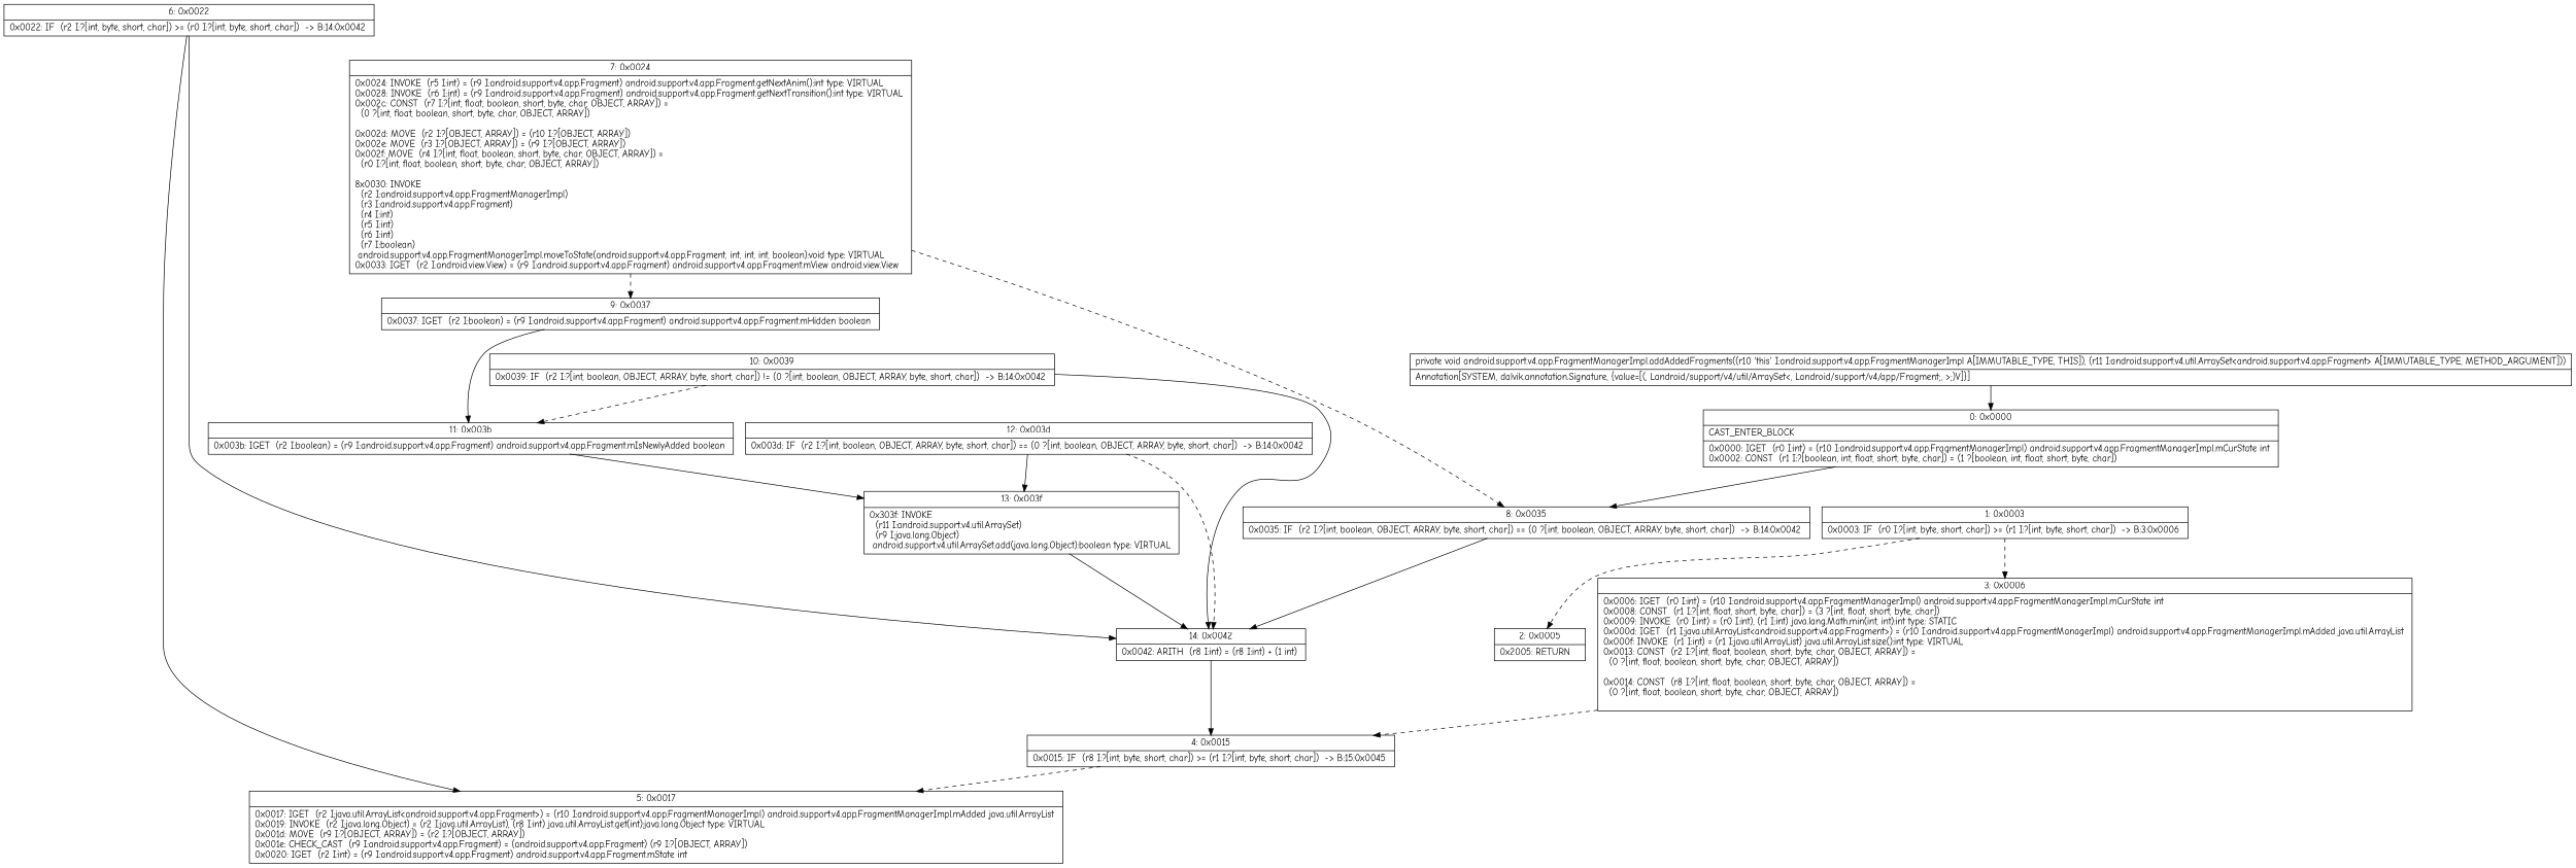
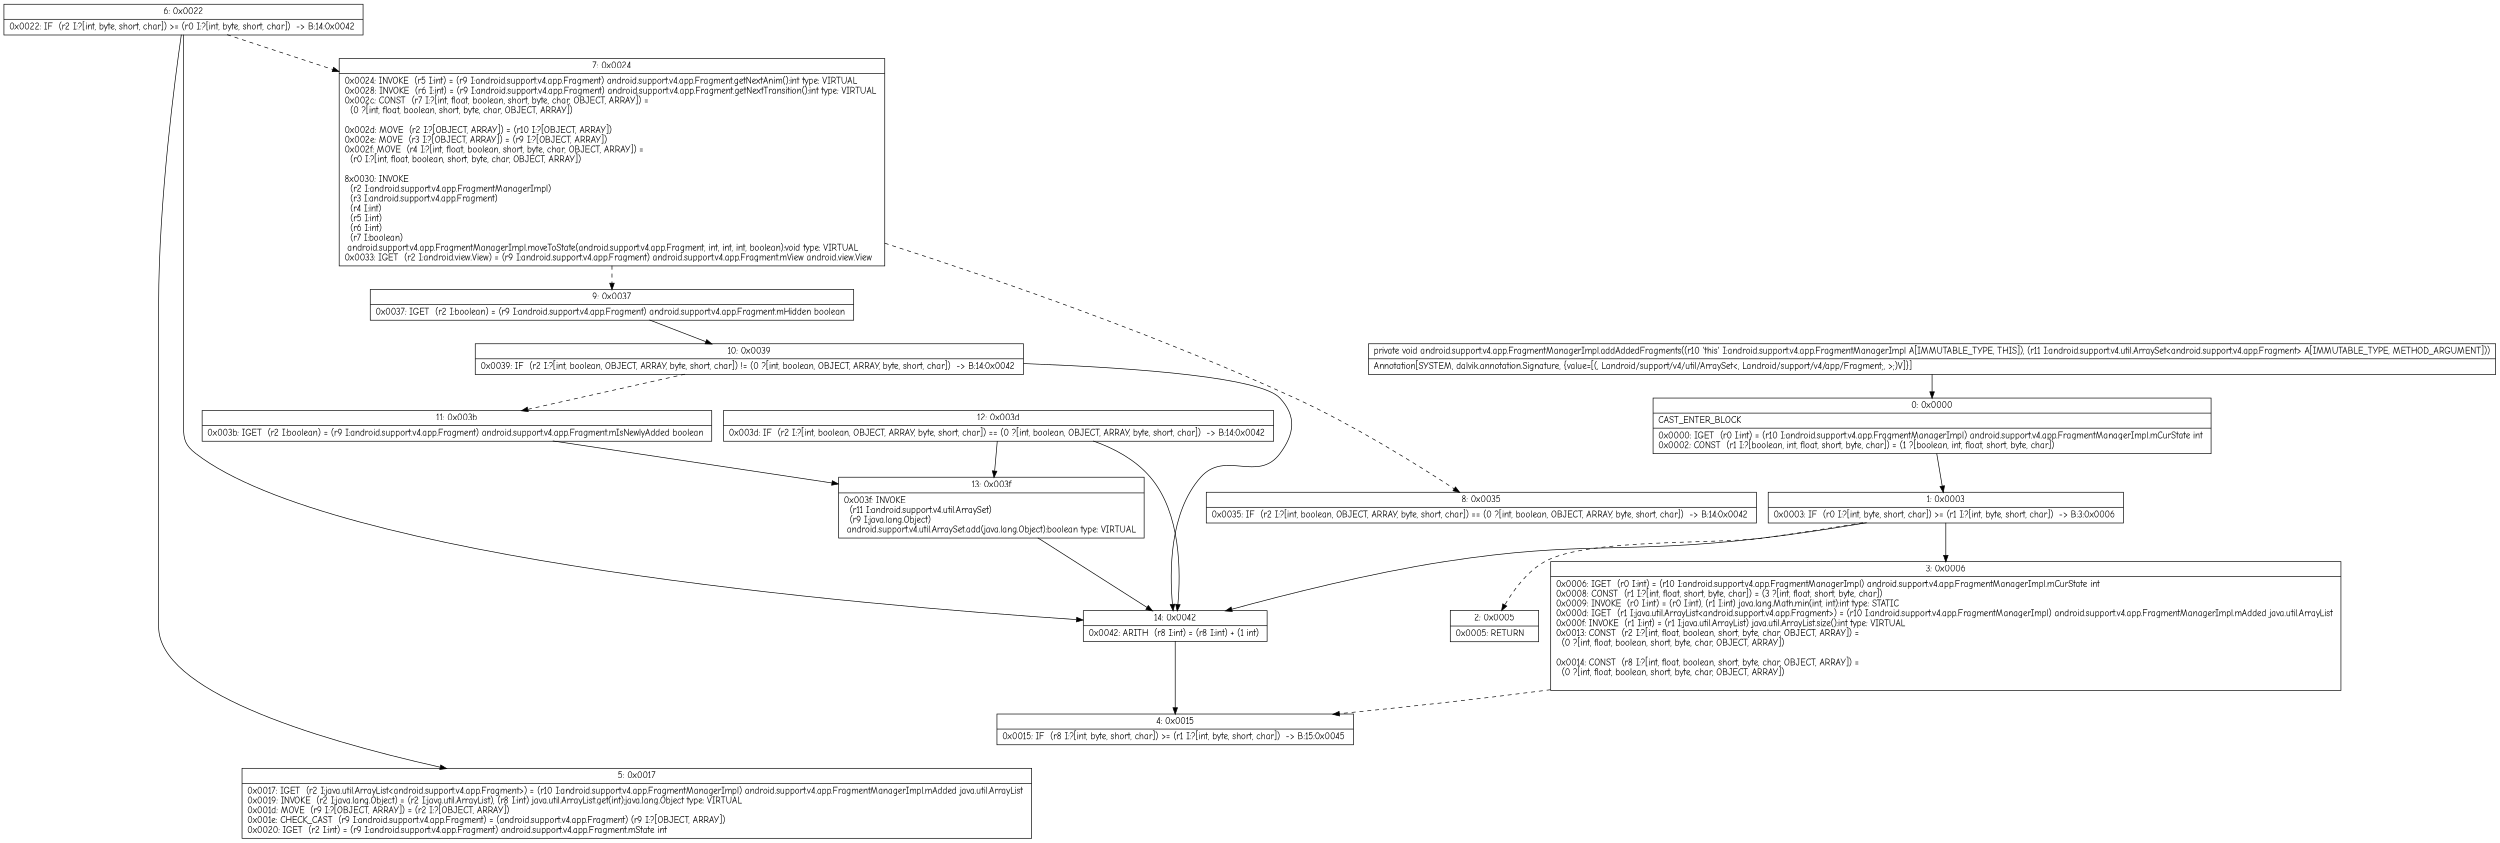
  digraph {
    fontname="Comic Neue"
    node [fontname="Comic Neue" shape=record]
    edge [fontname="Comic Neue"]
    n1 [label="{0\:\ 0x0000|CAST_ENTER_BLOCK\l|0x0000: IGET  (r0 I:int) = (r10 I:android.support.v4.app.FragmentManagerImpl) android.support.v4.app.FragmentManagerImpl.mCurState int \l0x0002: CONST  (r1 I:?[boolean, int, float, short, byte, char]) = (1 ?[boolean, int, float, short, byte, char]) \l}"]
    n2 [label="{1\:\ 0x0003|0x0003: IF  (r0 I:?[int, byte, short, char]) \>= (r1 I:?[int, byte, short, char])  \-\> B:3:0x0006 \l}"]
-   n3 [label="{2\:\ 0x0005|0x2005: RETURN   \l}"]
+   n3 [label="{2\:\ 0x0005|0x0005: RETURN   \l}"]
    n4 [label="{3\:\ 0x0006|0x0006: IGET  (r0 I:int) = (r10 I:android.support.v4.app.FragmentManagerImpl) android.support.v4.app.FragmentManagerImpl.mCurState int \l0x0008: CONST  (r1 I:?[int, float, short, byte, char]) = (3 ?[int, float, short, byte, char]) \l0x0009: INVOKE  (r0 I:int) = (r0 I:int), (r1 I:int) java.lang.Math.min(int, int):int type: STATIC \l0x000d: IGET  (r1 I:java.util.ArrayList\<android.support.v4.app.Fragment\>) = (r10 I:android.support.v4.app.FragmentManagerImpl) android.support.v4.app.FragmentManagerImpl.mAdded java.util.ArrayList \l0x000f: INVOKE  (r1 I:int) = (r1 I:java.util.ArrayList) java.util.ArrayList.size():int type: VIRTUAL \l0x0013: CONST  (r2 I:?[int, float, boolean, short, byte, char, OBJECT, ARRAY]) = \l  (0 ?[int, float, boolean, short, byte, char, OBJECT, ARRAY])\l \l0x0014: CONST  (r8 I:?[int, float, boolean, short, byte, char, OBJECT, ARRAY]) = \l  (0 ?[int, float, boolean, short, byte, char, OBJECT, ARRAY])\l \l}"]
    n5 [label="{4\:\ 0x0015|0x0015: IF  (r8 I:?[int, byte, short, char]) \>= (r1 I:?[int, byte, short, char])  \-\> B:15:0x0045 \l}"]
    n6 [label="{5\:\ 0x0017|0x0017: IGET  (r2 I:java.util.ArrayList\<android.support.v4.app.Fragment\>) = (r10 I:android.support.v4.app.FragmentManagerImpl) android.support.v4.app.FragmentManagerImpl.mAdded java.util.ArrayList \l0x0019: INVOKE  (r2 I:java.lang.Object) = (r2 I:java.util.ArrayList), (r8 I:int) java.util.ArrayList.get(int):java.lang.Object type: VIRTUAL \l0x001d: MOVE  (r9 I:?[OBJECT, ARRAY]) = (r2 I:?[OBJECT, ARRAY]) \l0x001e: CHECK_CAST  (r9 I:android.support.v4.app.Fragment) = (android.support.v4.app.Fragment) (r9 I:?[OBJECT, ARRAY]) \l0x0020: IGET  (r2 I:int) = (r9 I:android.support.v4.app.Fragment) android.support.v4.app.Fragment.mState int \l}"]
    n7 [label="{6\:\ 0x0022|0x0022: IF  (r2 I:?[int, byte, short, char]) \>= (r0 I:?[int, byte, short, char])  \-\> B:14:0x0042 \l}"]
    n8 [label="{7\:\ 0x0024|0x0024: INVOKE  (r5 I:int) = (r9 I:android.support.v4.app.Fragment) android.support.v4.app.Fragment.getNextAnim():int type: VIRTUAL \l0x0028: INVOKE  (r6 I:int) = (r9 I:android.support.v4.app.Fragment) android.support.v4.app.Fragment.getNextTransition():int type: VIRTUAL \l0x002c: CONST  (r7 I:?[int, float, boolean, short, byte, char, OBJECT, ARRAY]) = \l  (0 ?[int, float, boolean, short, byte, char, OBJECT, ARRAY])\l \l0x002d: MOVE  (r2 I:?[OBJECT, ARRAY]) = (r10 I:?[OBJECT, ARRAY]) \l0x002e: MOVE  (r3 I:?[OBJECT, ARRAY]) = (r9 I:?[OBJECT, ARRAY]) \l0x002f: MOVE  (r4 I:?[int, float, boolean, short, byte, char, OBJECT, ARRAY]) = \l  (r0 I:?[int, float, boolean, short, byte, char, OBJECT, ARRAY])\l \l8x0030: INVOKE  \l  (r2 I:android.support.v4.app.FragmentManagerImpl)\l  (r3 I:android.support.v4.app.Fragment)\l  (r4 I:int)\l  (r5 I:int)\l  (r6 I:int)\l  (r7 I:boolean)\l android.support.v4.app.FragmentManagerImpl.moveToState(android.support.v4.app.Fragment, int, int, int, boolean):void type: VIRTUAL \l0x0033: IGET  (r2 I:android.view.View) = (r9 I:android.support.v4.app.Fragment) android.support.v4.app.Fragment.mView android.view.View \l}"]
    n9 [label="{14\:\ 0x0042|0x0042: ARITH  (r8 I:int) = (r8 I:int) + (1 int) \l}"]
    n10 [label="{8\:\ 0x0035|0x0035: IF  (r2 I:?[int, boolean, OBJECT, ARRAY, byte, short, char]) == (0 ?[int, boolean, OBJECT, ARRAY, byte, short, char])  \-\> B:14:0x0042 \l}"]
    n11 [label="{9\:\ 0x0037|0x0037: IGET  (r2 I:boolean) = (r9 I:android.support.v4.app.Fragment) android.support.v4.app.Fragment.mHidden boolean \l}"]
    n12 [label="{10\:\ 0x0039|0x0039: IF  (r2 I:?[int, boolean, OBJECT, ARRAY, byte, short, char]) != (0 ?[int, boolean, OBJECT, ARRAY, byte, short, char])  \-\> B:14:0x0042 \l}"]
    n13 [label="{11\:\ 0x003b|0x003b: IGET  (r2 I:boolean) = (r9 I:android.support.v4.app.Fragment) android.support.v4.app.Fragment.mIsNewlyAdded boolean \l}"]
-   n14 [label="{13\:\ 0x003f|0x303f: INVOKE  \l  (r11 I:android.support.v4.util.ArraySet)\l  (r9 I:java.lang.Object)\l android.support.v4.util.ArraySet.add(java.lang.Object):boolean type: VIRTUAL \l}"]
+   n14 [label="{13\:\ 0x003f|0x003f: INVOKE  \l  (r11 I:android.support.v4.util.ArraySet)\l  (r9 I:java.lang.Object)\l android.support.v4.util.ArraySet.add(java.lang.Object):boolean type: VIRTUAL \l}"]
    n15 [label="{12\:\ 0x003d|0x003d: IF  (r2 I:?[int, boolean, OBJECT, ARRAY, byte, short, char]) == (0 ?[int, boolean, OBJECT, ARRAY, byte, short, char])  \-\> B:14:0x0042 \l}"]
    n16 [label="{private void android.support.v4.app.FragmentManagerImpl.addAddedFragments((r10 'this' I:android.support.v4.app.FragmentManagerImpl A[IMMUTABLE_TYPE, THIS]), (r11 I:android.support.v4.util.ArraySet\<android.support.v4.app.Fragment\> A[IMMUTABLE_TYPE, METHOD_ARGUMENT]))  | Annotation[SYSTEM, dalvik.annotation.Signature, \{value=[(, Landroid\/support\/v4\/util\/ArraySet\<, Landroid\/support\/v4\/app\/Fragment;, \>;)V]\}]\l}"]
-   n1 -> n10
+   n1 -> n2
    n2 -> n3 [style=dashed]
-   n2 -> n4 [style=dashed]
+   n2 -> n4
    n4 -> n5 [style=dashed]
-   n5 -> n6 [style=dashed]
    n7 -> n6
+   n7 -> n8 [style=dashed]
    n7 -> n9
    n8 -> n10 [style=dashed]
    n8 -> n11 [style=dashed]
    n9 -> n5
-   n10 -> n9
-   n11 -> n13
+   n2 -> n9
+   n11 -> n12
    n12 -> n9
    n12 -> n13 [style=dashed]
    n13 -> n14
    n14 -> n9
-   n15 -> n9 [style=dashed]
+   n15 -> n9
    n15 -> n14 [style=solid]
    n16 -> n1
  }
